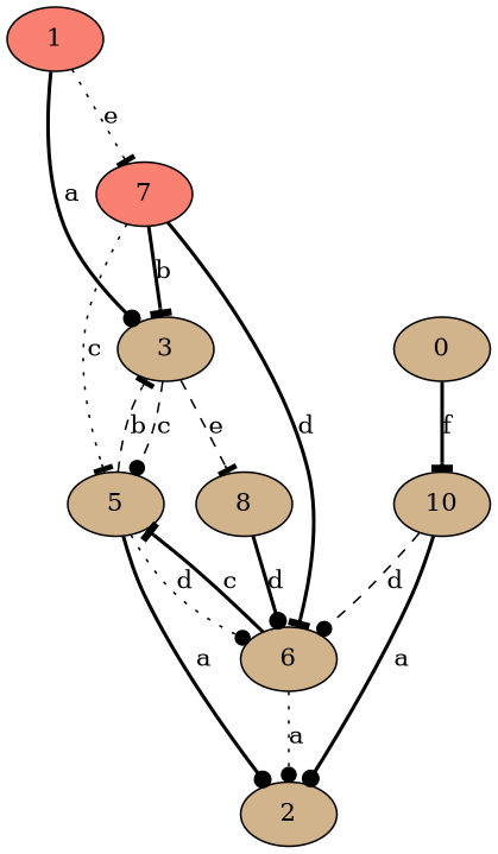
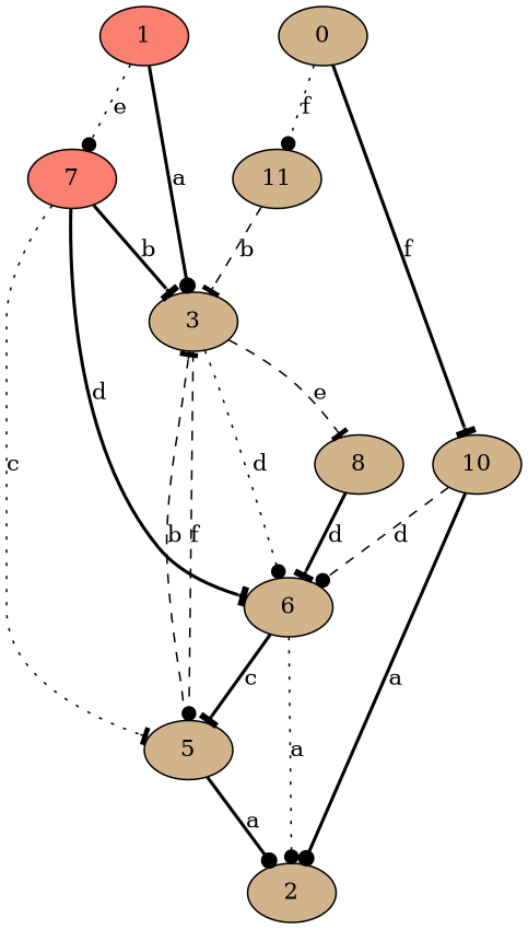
  strict digraph {
    node [fillcolor=tan style=filled]
    edge [arrowhead=tee style=bold]
    1 [fillcolor=salmon]
    7 [fillcolor=salmon]
    3
    5
    6
    8
    2
    0
    10
-   1 -> 7 [label=e style=dotted]
+   11
+   1 -> 7 [arrowhead=dot label=e style=dotted]
    1 -> 3 [arrowhead=dot label=a]
    7 -> 3 [label=b]
    7 -> 5 [label=c style=dotted]
    7 -> 6 [label=d]
-   3 -> 5 [arrowhead=dot label=c style=dashed]
+   3 -> 5 [arrowhead=dot label=f style=dashed]
    3 -> 8 [label=e style=dashed]
    5 -> 3 [label=b style=dashed]
-   5 -> 6 [arrowhead=dot label=d style=dotted]
+   3 -> 6 [arrowhead=dot label=d style=dotted]
    5 -> 2 [arrowhead=dot label=a]
    6 -> 5 [label=c]
    6 -> 2 [arrowhead=dot label=a style=dotted]
-   8 -> 6 [arrowhead=dot label=d]
+   8 -> 6 [label=d]
    0 -> 10 [label=f]
+   0 -> 11 [arrowhead=dot label=f style=dotted]
    10 -> 6 [arrowhead=dot label=d style=dashed]
    10 -> 2 [arrowhead=dot label=a]
+   11 -> 3 [label=b style=dashed]
  }
